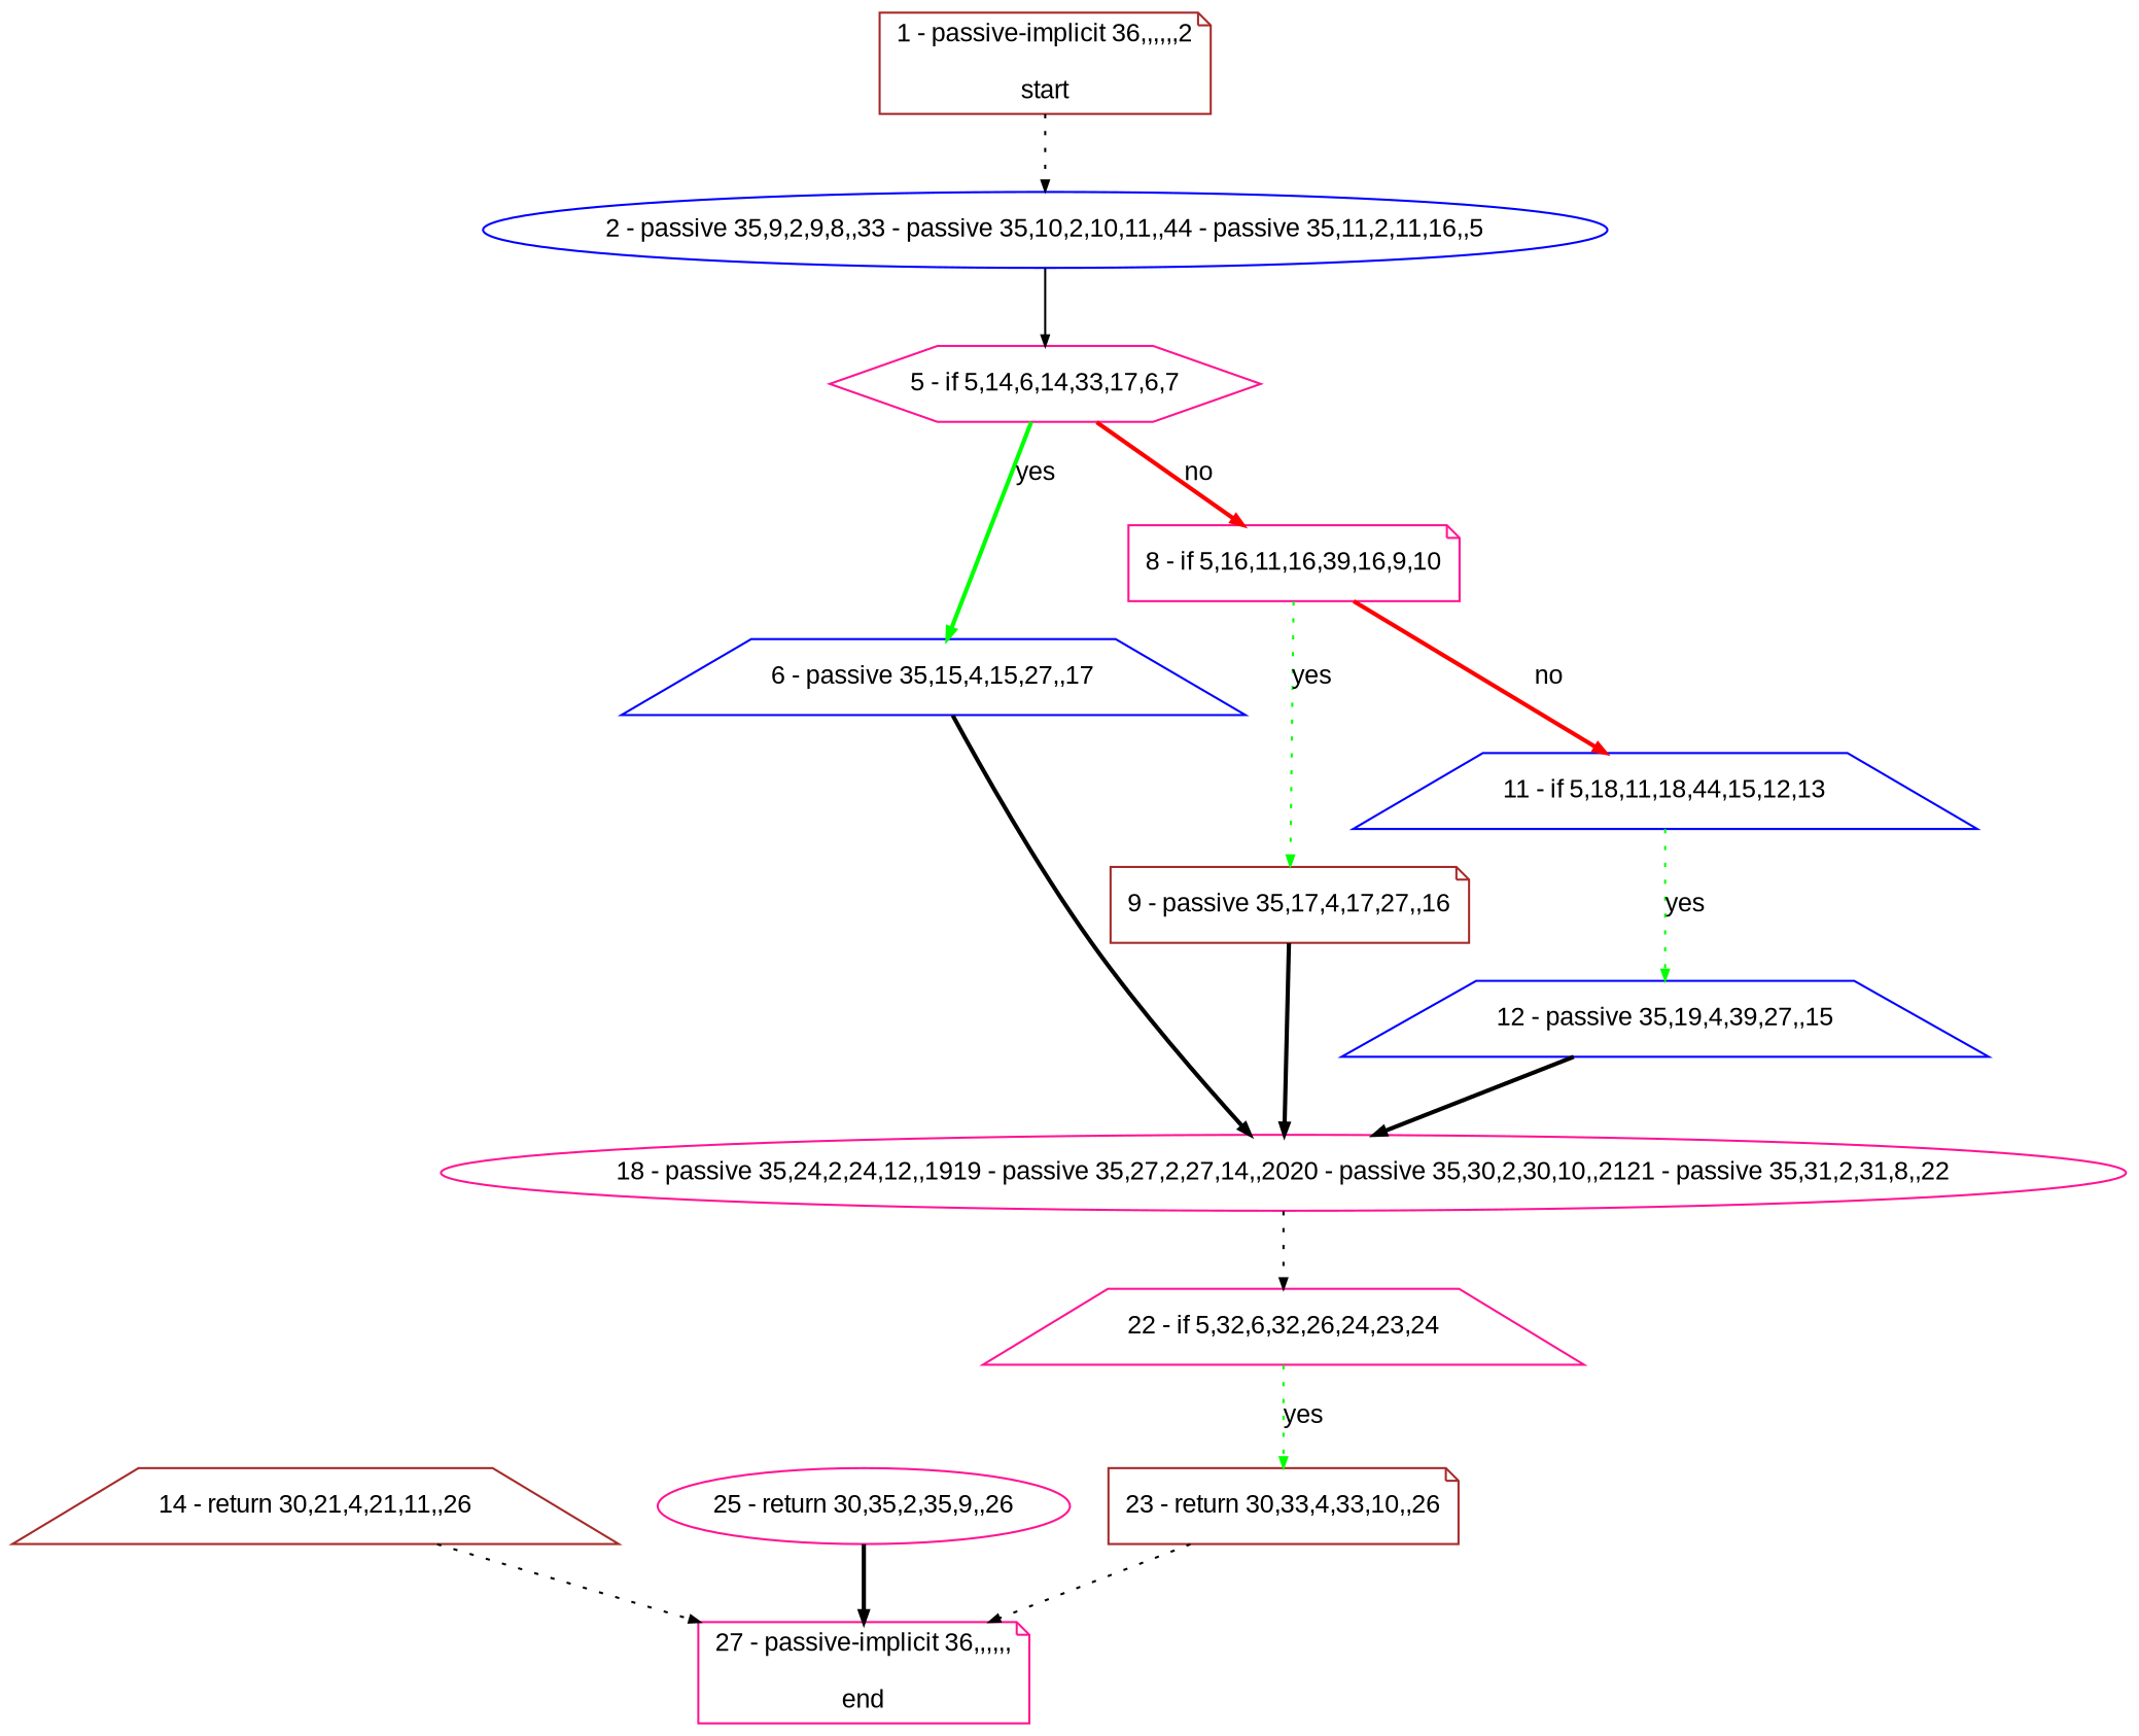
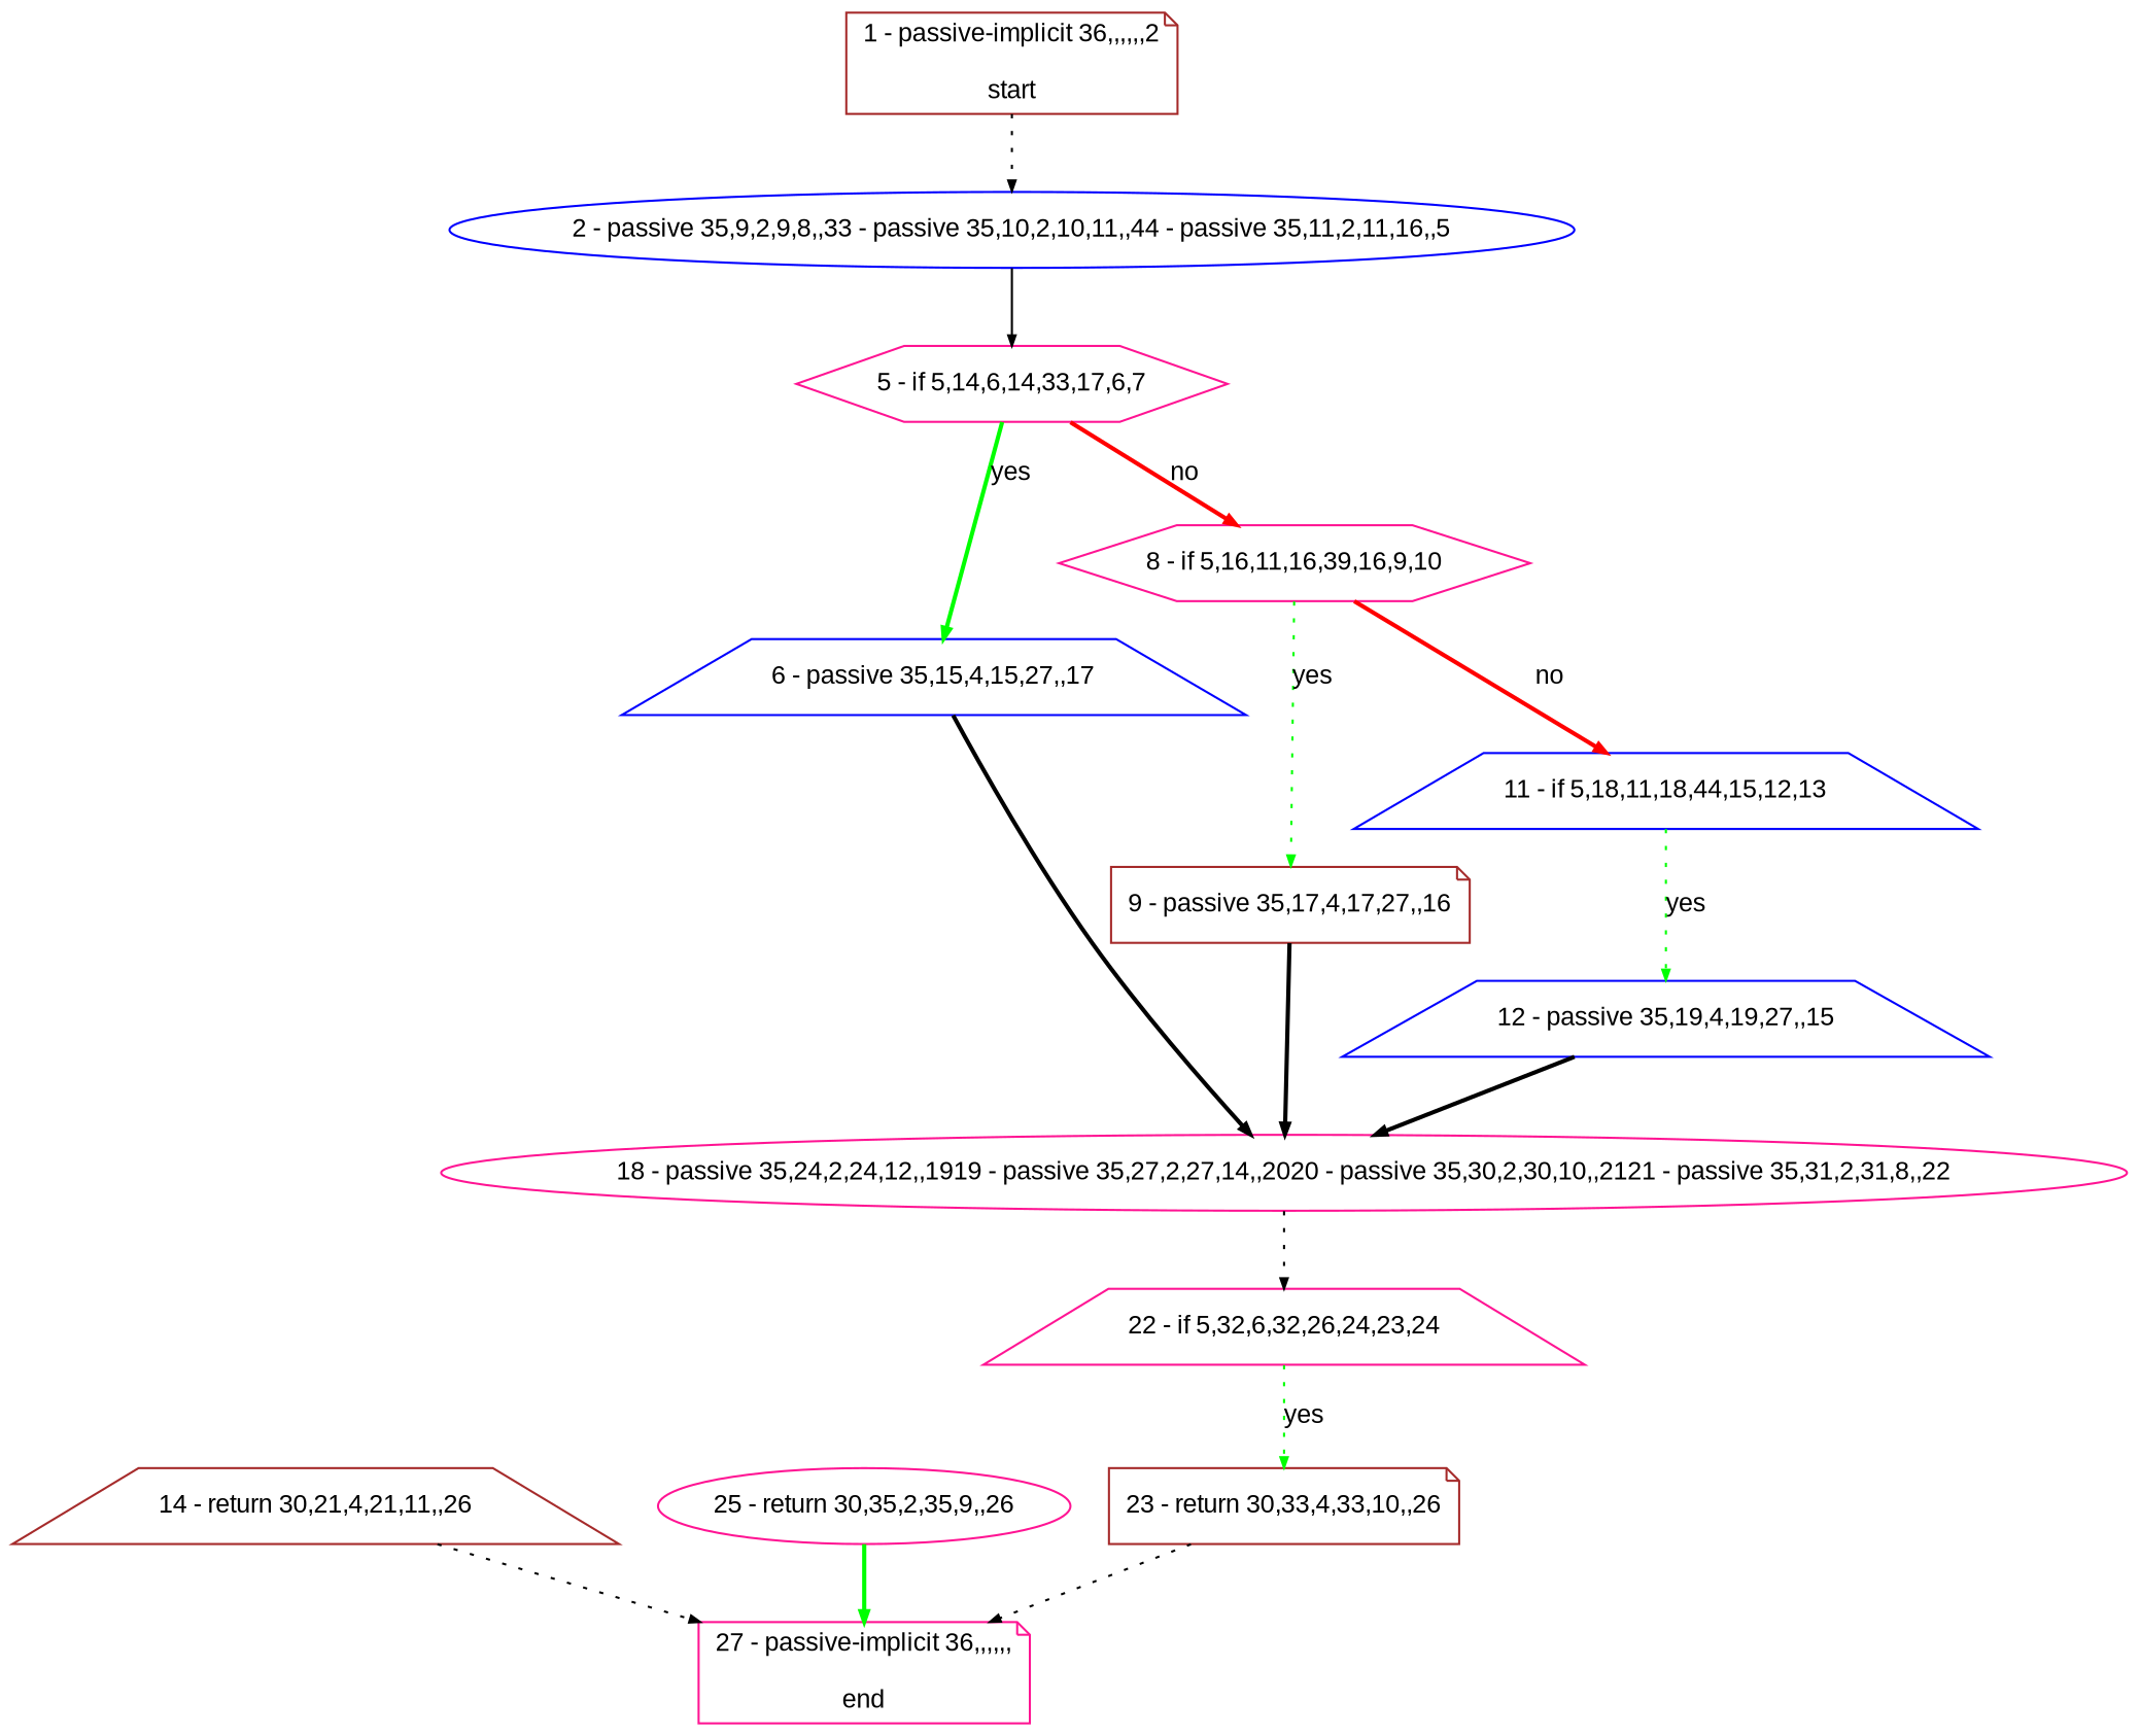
  digraph {
    bgcolor=white
    compound=true
    fillcolor="#FFFFCC"
    fontname=Arial
    fontsize=12
    pack=true
    packmode=clust
    style="rounded,filled"
    node [color=deeppink compound=true fillcolor="#ffffff" fixedsize=false fontname=Arial fontsize=12 node_initialized=no shape=trapezium style=filled]
    edge [arrowhead=normal arrowsize=0.5 arrowtail=none color="#000000" compound=true dir=forward fontcolor=black fontname=Arial fontsize=12 style=bold]
    n1 [color=blue label="2 - passive 35,9,2,9,8,,33 - passive 35,10,2,10,11,,44 - passive 35,11,2,11,16,,5" shape=ellipse]
    n2 [label="5 - if 5,14,6,14,33,17,6,7" shape=hexagon]
    n3 [color=blue label="6 - passive 35,15,4,15,27,,17"]
-   n4 [label="8 - if 5,16,11,16,39,16,9,10" shape=note]
+   n4 [label="8 - if 5,16,11,16,39,16,9,10" shape=hexagon]
    n5 [color=brown label="1 - passive-implicit 36,,,,,,2\n\nstart" shape=note]
    n6 [label="18 - passive 35,24,2,24,12,,1919 - passive 35,27,2,27,14,,2020 - passive 35,30,2,30,10,,2121 - passive 35,31,2,31,8,,22" shape=ellipse]
    n7 [color=brown label="9 - passive 35,17,4,17,27,,16" shape=note]
    n8 [color=blue label="11 - if 5,18,11,18,44,15,12,13"]
    n9 [label="22 - if 5,32,6,32,26,24,23,24"]
-   n10 [color=blue label="12 - passive 35,19,4,39,27,,15"]
+   n10 [color=blue label="12 - passive 35,19,4,19,27,,15"]
    n11 [color=brown label="23 - return 30,33,4,33,10,,26" shape=note]
    n12 [color=brown label="14 - return 30,21,4,21,11,,26"]
    n13 [label="27 - passive-implicit 36,,,,,,\n\nend" shape=note]
    n14 [label="25 - return 30,35,2,35,9,,26" shape=ellipse]
    n1 -> n2 [style=solid]
    n2 -> n3 [color="#00ff00" label=yes]
    n2 -> n4 [color="#ff0000" label=no]
    n3 -> n6
    n4 -> n7 [color="#00ff00" label=yes style=dotted]
    n4 -> n8 [color="#ff0000" label=no]
    n5 -> n1 [style=dotted]
    n6 -> n9 [style=dotted]
    n7 -> n6
    n8 -> n10 [color="#00ff00" label=yes style=dotted]
    n9 -> n11 [color="#00ff00" label=yes style=dotted]
    n10 -> n6
    n11 -> n13 [style=dotted]
    n12 -> n13 [style=dotted]
-   n14 -> n13
+   n14 -> n13 [color="#00ff00"]
  }
